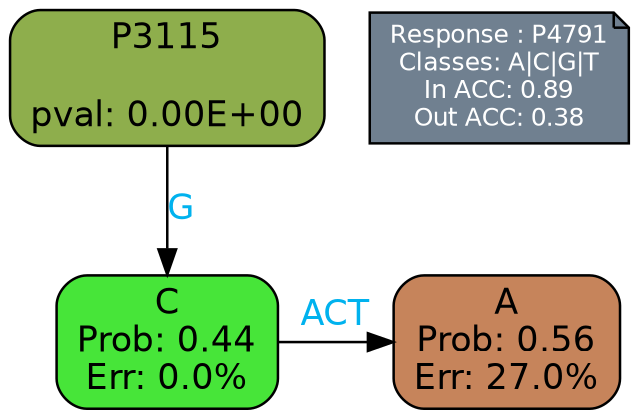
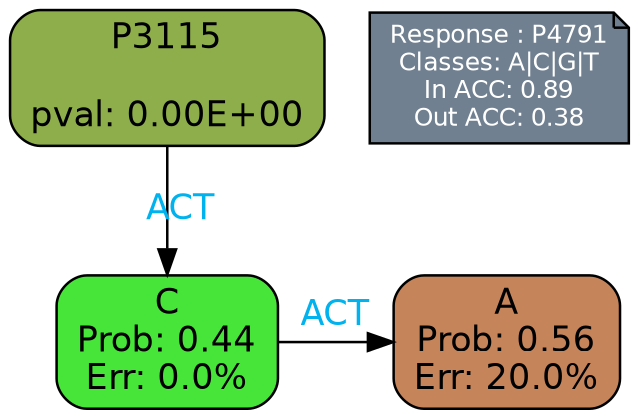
  digraph {
    ranksep=equally
    splines=polylines
    node [color=black fontname=helvetica shape=box style="filled, rounded"]
    edge [fontcolor=deepskyblue2 fontname=helvetica]
-   n1 [fillcolor="#c6845b" label="A\nProb: 0.56\nErr: 27.0%"]
+   n1 [fillcolor="#c6845b" label="A\nProb: 0.56\nErr: 20.0%"]
    n2 [fillcolor="#47e539" label="C\nProb: 0.44\nErr: 0.0%"]
    n3 [align=left fillcolor=slategray fontcolor=white fontsize=10 label="Response : P4791\nClasses: A|C|G|T\nIn ACC: 0.89\nOut ACC: 0.38\n" shape=note style=filled]
    n4 [fillcolor="#8eae4c" label="P3115\n\npval: 0.00E+00"]
    subgraph sub_1 {
      rank=same
      n1
      n2
    }
    subgraph sub_2 {
      rank=same
      n3
      n4
    }
    n2 -> n1 [label=ACT]
-   n4 -> n2 [label=G]
+   n4 -> n2 [label=ACT]
  }
